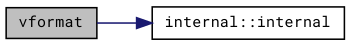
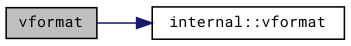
  digraph {
    rankdir=LR
    fontname="Roboto Mono"
    node [color=black fontname="Roboto Mono" fontsize=10 shape=record style=filled]
    n1 [fillcolor=grey75 fontcolor=black height=0.2 label=vformat width=0.4]
-   n2 [fillcolor=white height=0.2 label="internal::internal" width=0.4]
+   n2 [fillcolor=white height=0.2 label="internal::vformat" width=0.4]
    n1 -> n2 [color=midnightblue fontname="Roboto Mono" fontsize=10 labelfontname=Helvetica labelfontsize=10 style=solid]
  }
